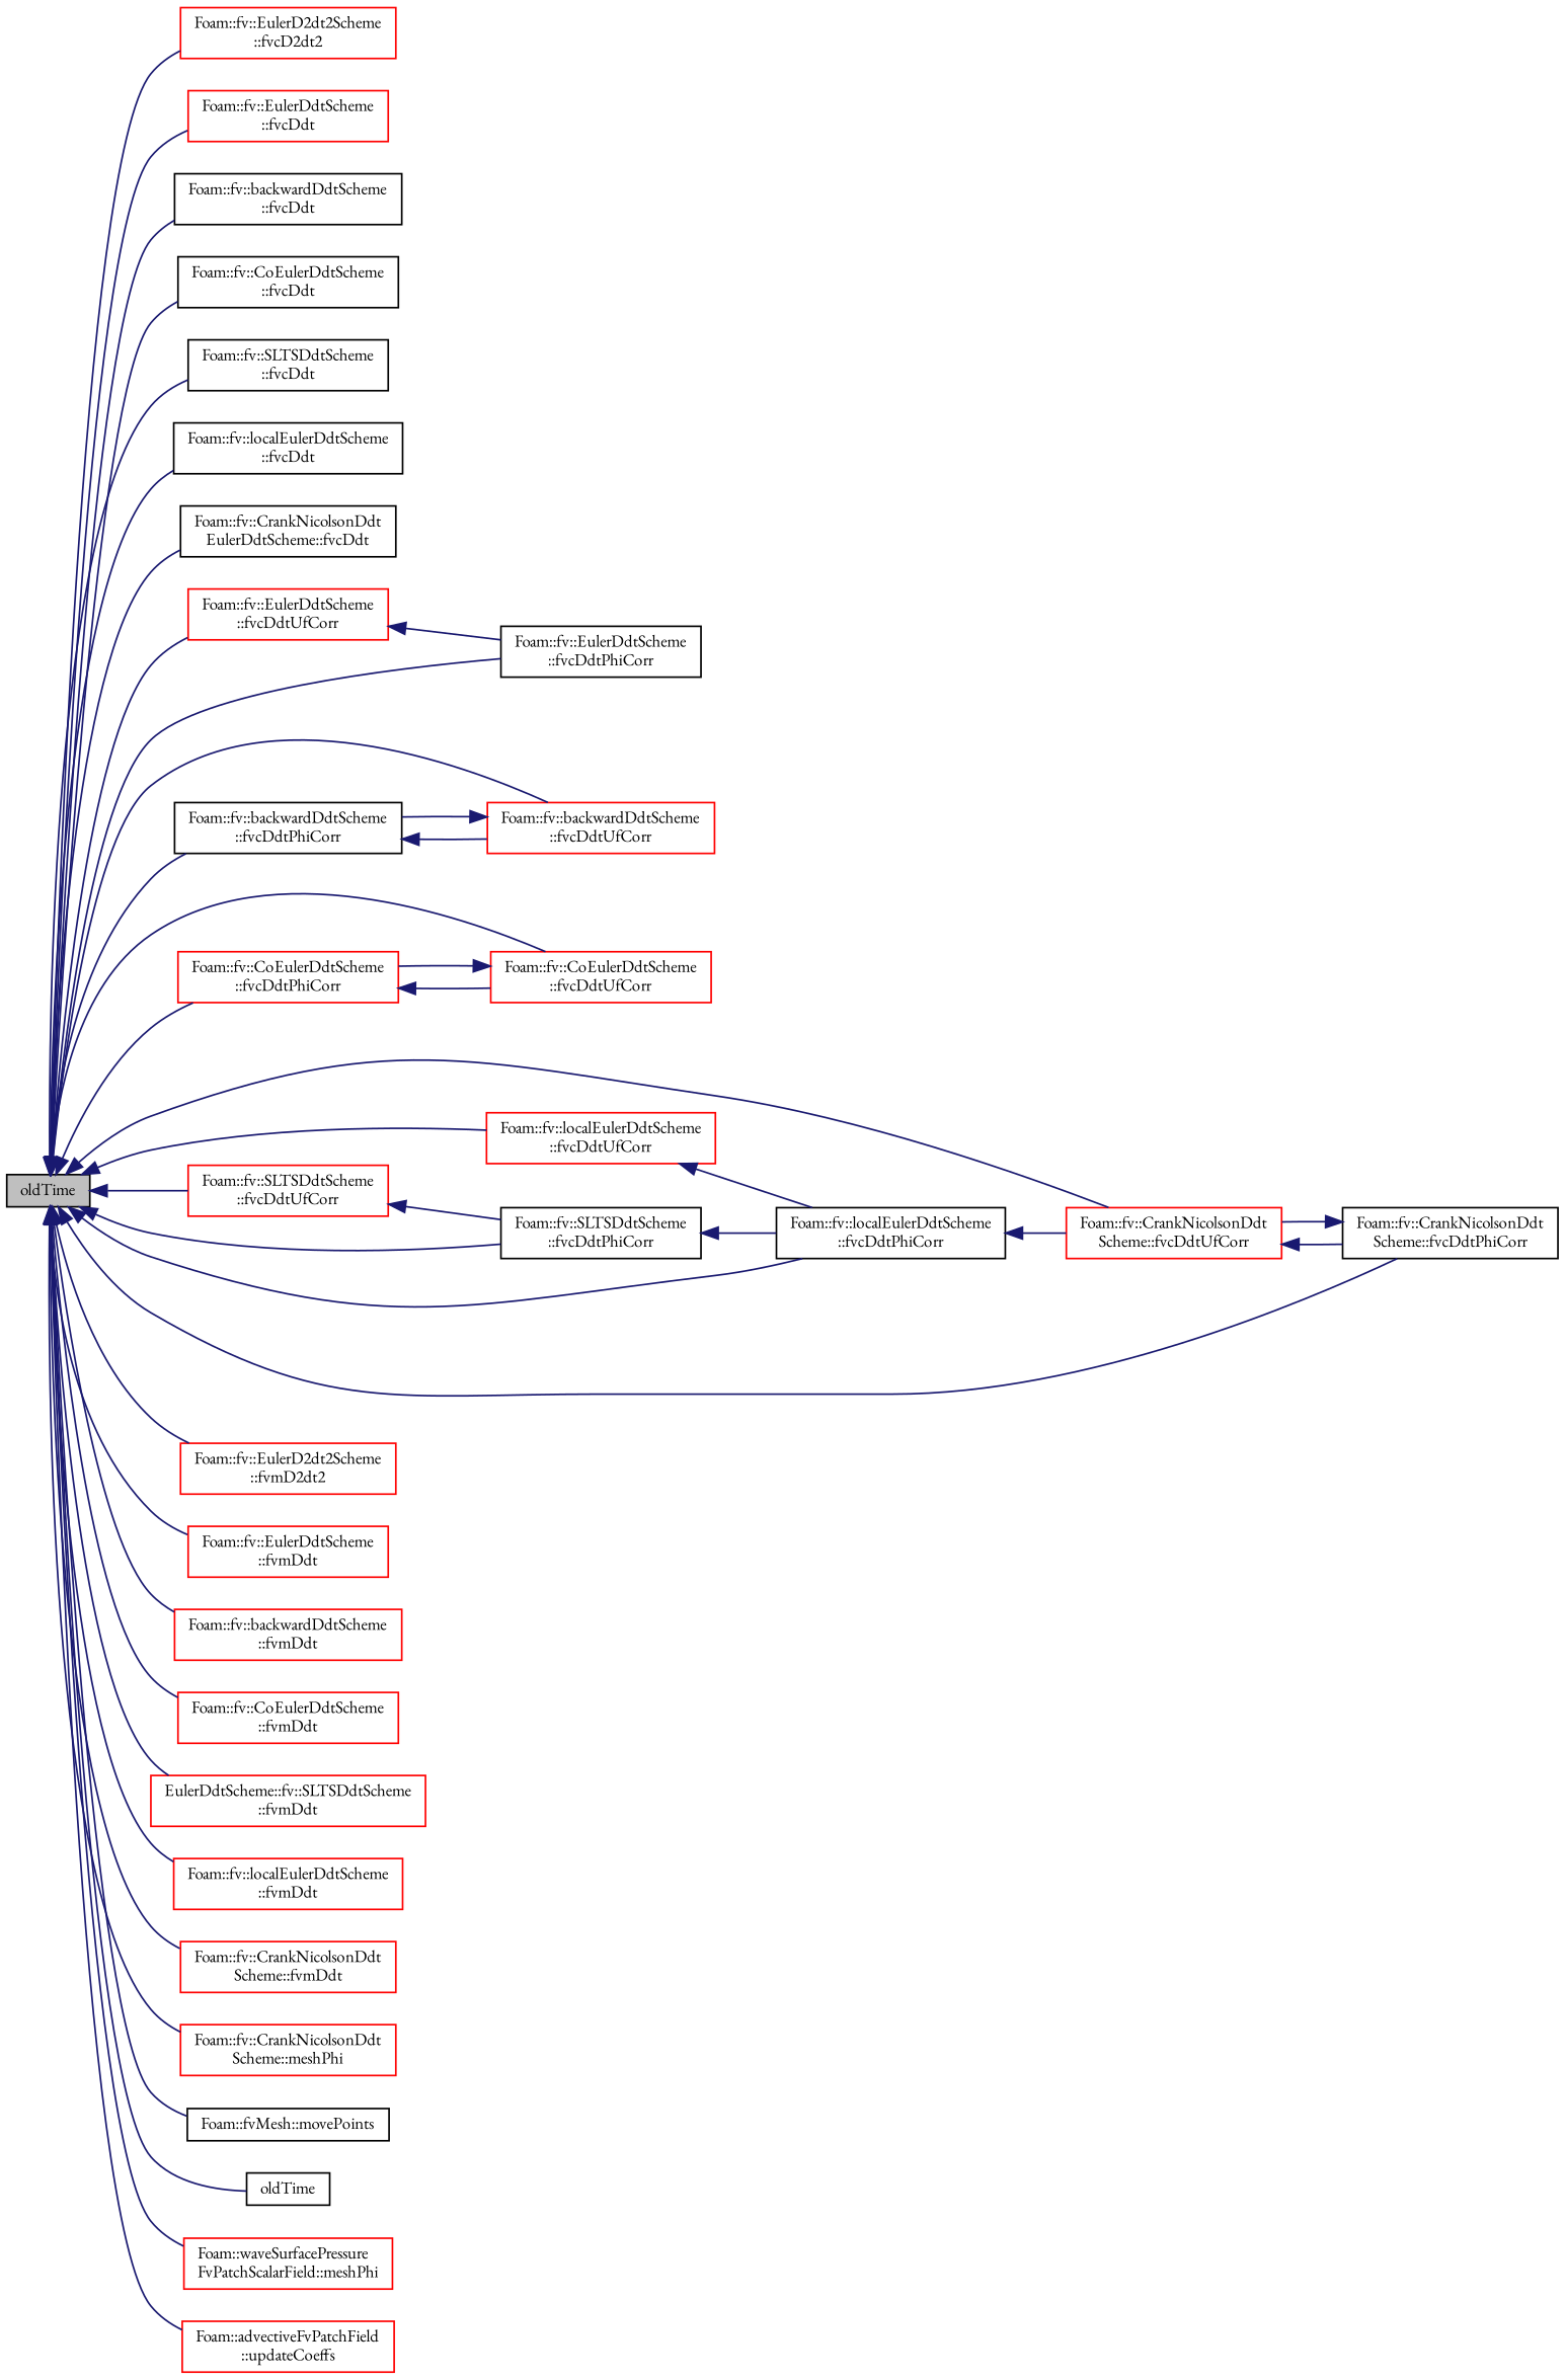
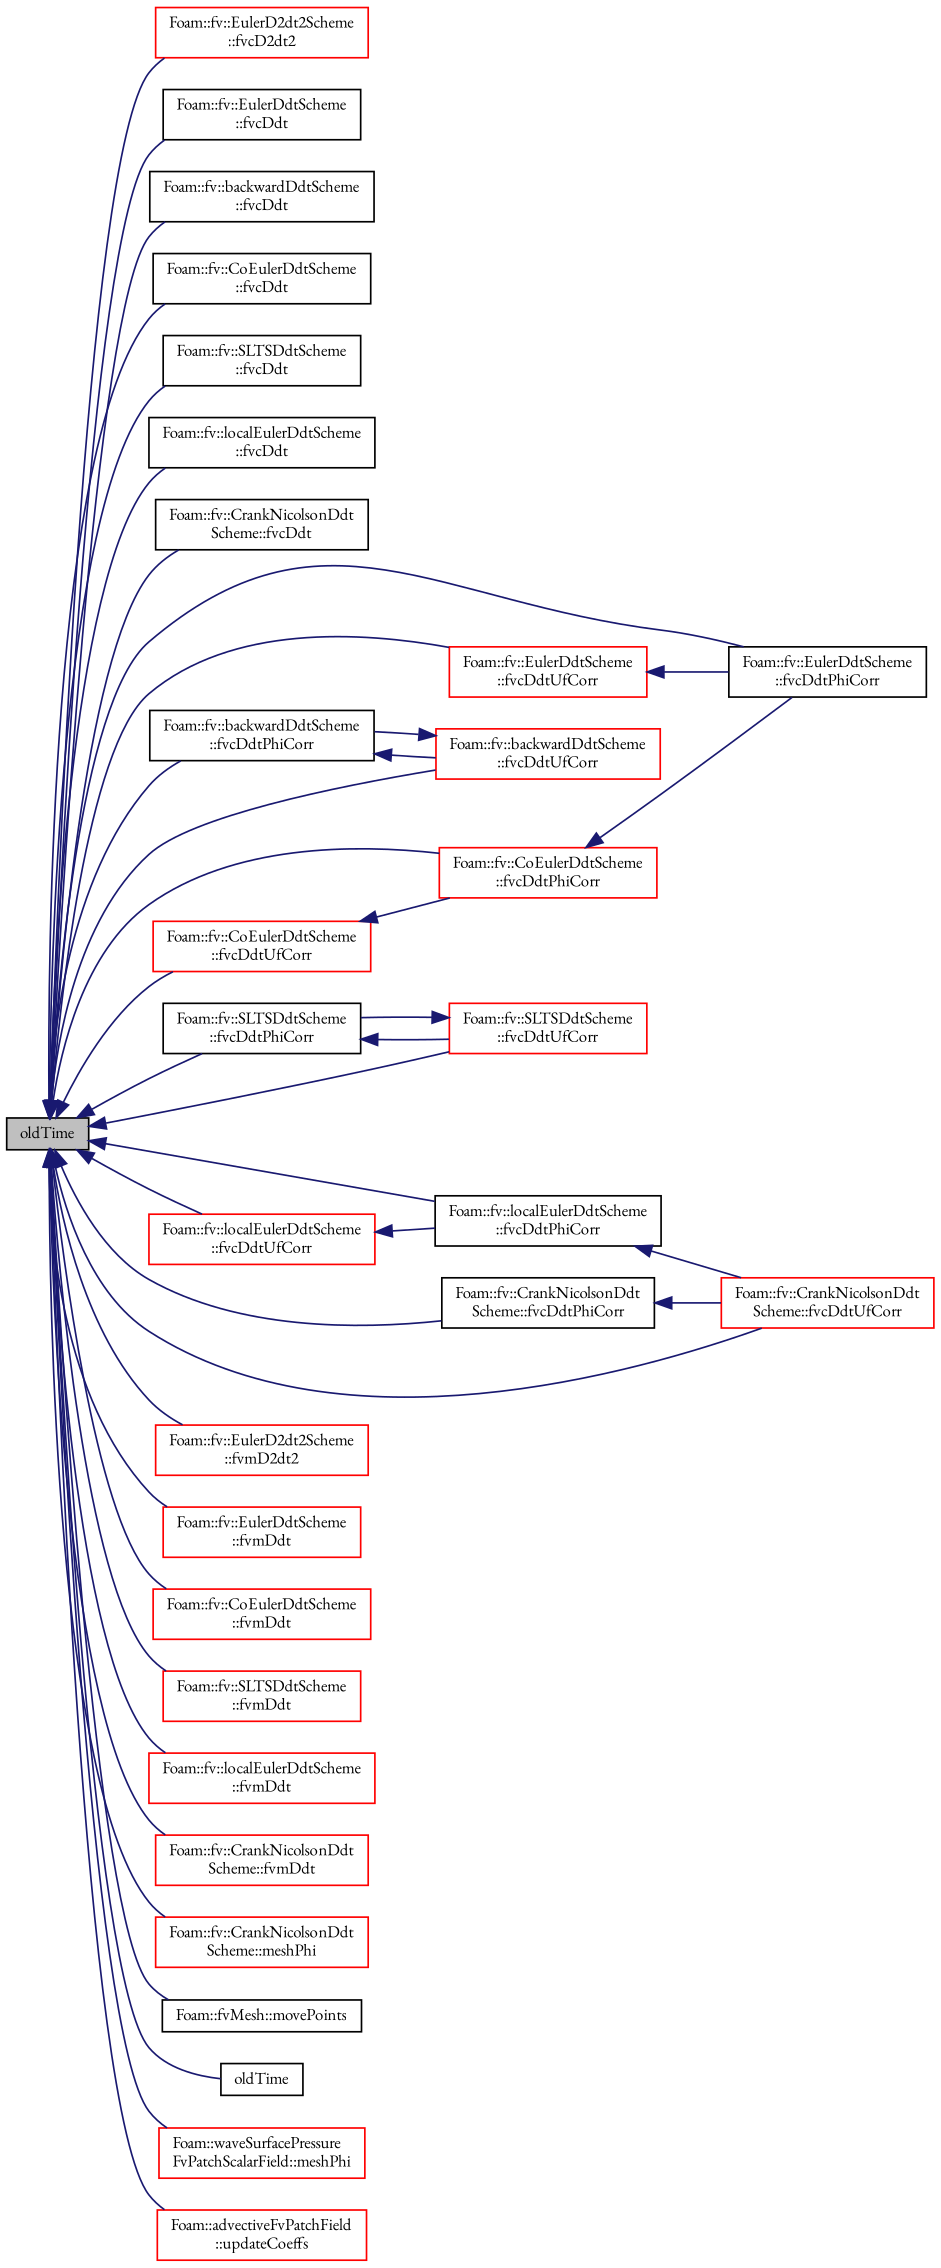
  digraph {
    fontname="EB Garamond"
    rankdir=LR
    node [color=red fontname="EB Garamond" fontsize=10 shape=record]
    edge [color=midnightblue dir=back fontname="EB Garamond" fontsize=10 labelfontname=Helvetica labelfontsize=10 style=solid]
    n1 [color=black fillcolor=grey75 fontcolor=black height=0.2 label=oldTime style=filled width=0.4]
    n2 [height=0.2 label="Foam::fv::EulerD2dt2Scheme\l::fvcD2dt2" width=0.4]
-   n3 [height=0.2 label="Foam::fv::EulerDdtScheme\l::fvcDdt" width=0.4]
+   n3 [color=black height=0.2 label="Foam::fv::EulerDdtScheme\l::fvcDdt" width=0.4]
    n4 [color=black height=0.2 label="Foam::fv::backwardDdtScheme\l::fvcDdt" width=0.4]
    n5 [color=black height=0.2 label="Foam::fv::CoEulerDdtScheme\l::fvcDdt" width=0.4]
    n6 [color=black height=0.2 label="Foam::fv::SLTSDdtScheme\l::fvcDdt" width=0.4]
    n7 [color=black height=0.2 label="Foam::fv::localEulerDdtScheme\l::fvcDdt" width=0.4]
-   n8 [color=black height=0.2 label="Foam::fv::CrankNicolsonDdt\lEulerDdtScheme::fvcDdt" width=0.4]
+   n8 [color=black height=0.2 label="Foam::fv::CrankNicolsonDdt\lScheme::fvcDdt" width=0.4]
    n9 [color=black height=0.2 label="Foam::fv::EulerDdtScheme\l::fvcDdtPhiCorr" width=0.4]
    n10 [height=0.2 label="Foam::fv::EulerDdtScheme\l::fvcDdtUfCorr" width=0.4]
    n11 [color=black height=0.2 label="Foam::fv::backwardDdtScheme\l::fvcDdtPhiCorr" width=0.4]
    n12 [height=0.2 label="Foam::fv::backwardDdtScheme\l::fvcDdtUfCorr" width=0.4]
    n13 [height=0.2 label="Foam::fv::CoEulerDdtScheme\l::fvcDdtPhiCorr" width=0.4]
    n14 [height=0.2 label="Foam::fv::CoEulerDdtScheme\l::fvcDdtUfCorr" width=0.4]
    n15 [color=black height=0.2 label="Foam::fv::SLTSDdtScheme\l::fvcDdtPhiCorr" width=0.4]
    n16 [height=0.2 label="Foam::fv::SLTSDdtScheme\l::fvcDdtUfCorr" width=0.4]
    n17 [color=black height=0.2 label="Foam::fv::localEulerDdtScheme\l::fvcDdtPhiCorr" width=0.4]
    n18 [height=0.2 label="Foam::fv::localEulerDdtScheme\l::fvcDdtUfCorr" width=0.4]
    n19 [color=black height=0.2 label="Foam::fv::CrankNicolsonDdt\lScheme::fvcDdtPhiCorr" width=0.4]
    n20 [height=0.2 label="Foam::fv::CrankNicolsonDdt\lScheme::fvcDdtUfCorr" width=0.4]
    n21 [height=0.2 label="Foam::fv::EulerD2dt2Scheme\l::fvmD2dt2" width=0.4]
    n22 [height=0.2 label="Foam::fv::EulerDdtScheme\l::fvmDdt" width=0.4]
-   n23 [height=0.2 label="Foam::fv::backwardDdtScheme\l::fvmDdt" width=0.4]
    n24 [height=0.2 label="Foam::fv::CoEulerDdtScheme\l::fvmDdt" width=0.4]
-   n25 [height=0.2 label="EulerDdtScheme::fv::SLTSDdtScheme\l::fvmDdt" width=0.4]
+   n25 [height=0.2 label="Foam::fv::SLTSDdtScheme\l::fvmDdt" width=0.4]
    n26 [height=0.2 label="Foam::fv::localEulerDdtScheme\l::fvmDdt" width=0.4]
    n27 [height=0.2 label="Foam::fv::CrankNicolsonDdt\lScheme::fvmDdt" width=0.4]
    n28 [height=0.2 label="Foam::fv::CrankNicolsonDdt\lScheme::meshPhi" width=0.4]
    n29 [color=black height=0.2 label="Foam::fvMesh::movePoints" width=0.4]
    n30 [color=black height=0.2 label=oldTime width=0.4]
    n31 [height=0.2 label="Foam::waveSurfacePressure\lFvPatchScalarField::meshPhi" width=0.4]
    n32 [height=0.2 label="Foam::advectiveFvPatchField\l::updateCoeffs" width=0.4]
    n1 -> n2
    n1 -> n3
    n1 -> n4
    n1 -> n5
    n1 -> n6
    n1 -> n7
    n1 -> n8
    n1 -> n9
    n1 -> n10
    n1 -> n11
    n1 -> n12
    n1 -> n13
    n1 -> n14
    n1 -> n15
    n1 -> n16
    n1 -> n17
    n1 -> n18
    n1 -> n19
    n1 -> n20
    n1 -> n21
    n1 -> n22
-   n1 -> n23
    n1 -> n24
    n1 -> n25
    n1 -> n26
    n1 -> n27
    n1 -> n28
    n1 -> n29
    n1 -> n30
    n1 -> n31
    n1 -> n32
    n10 -> n9
    n11 -> n12
    n12 -> n11
-   n13 -> n14
+   n13 -> n9
    n14 -> n13
-   n15 -> n17
+   n15 -> n16
    n16 -> n15
    n17 -> n20
    n18 -> n17
    n19 -> n20
-   n20 -> n19
  }
